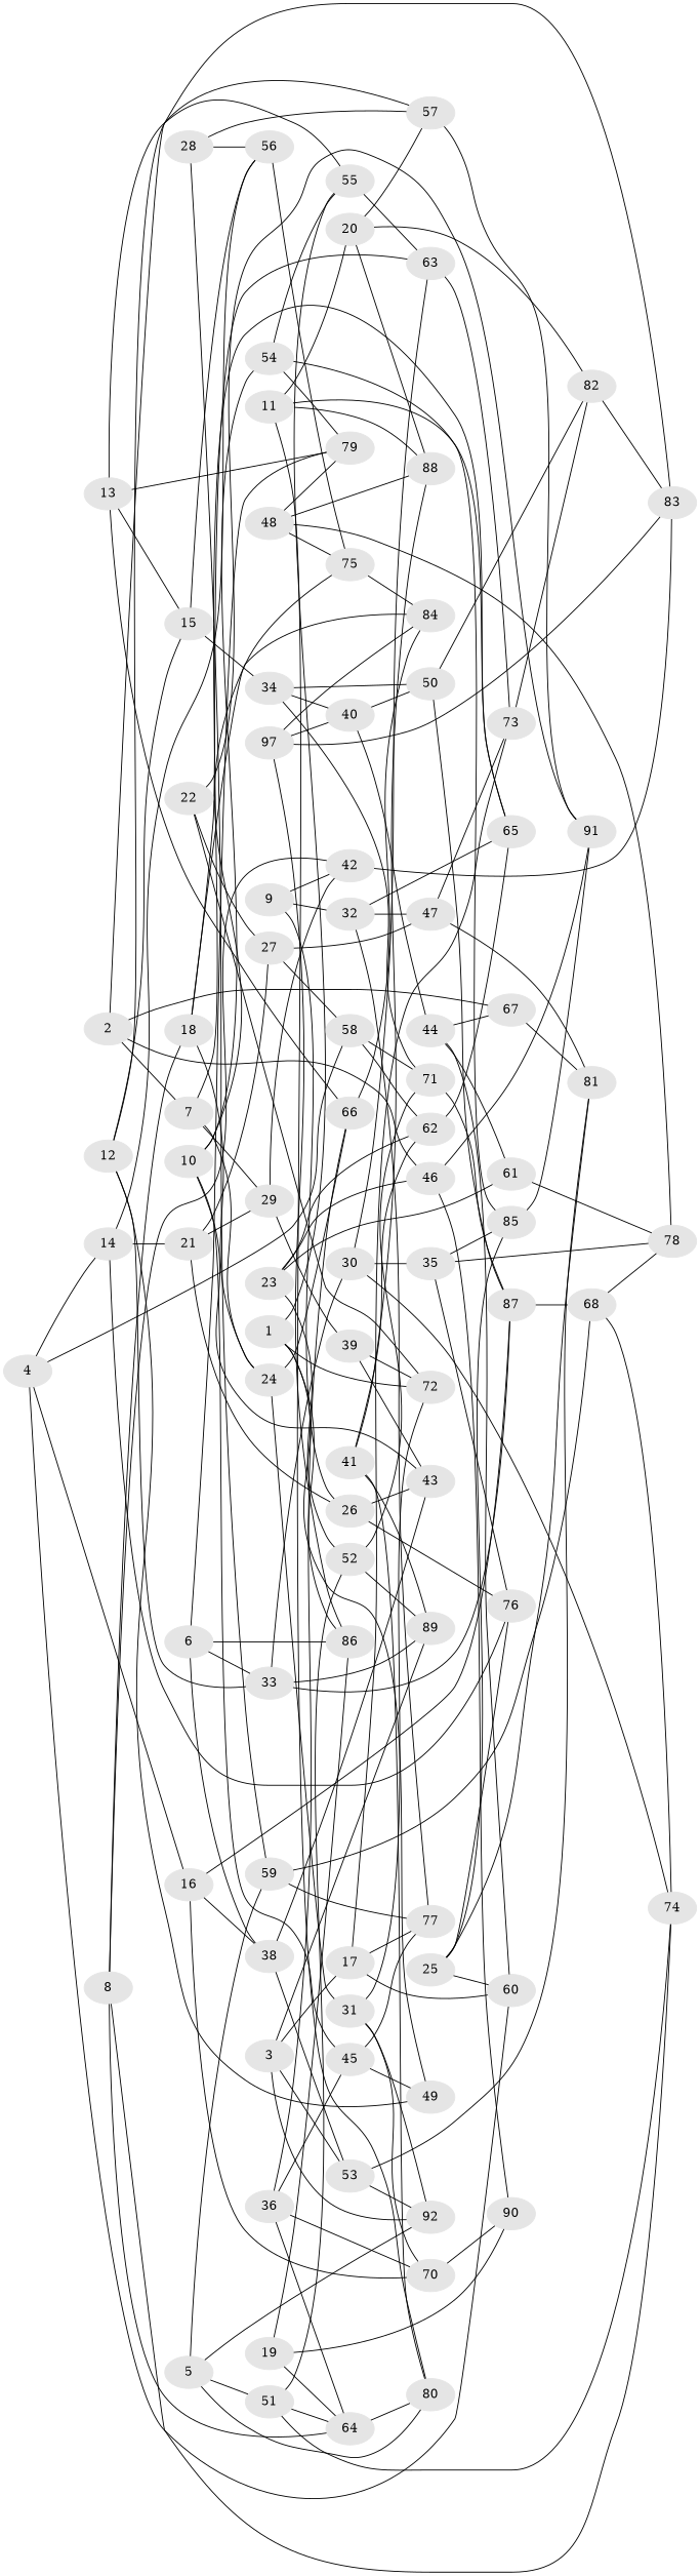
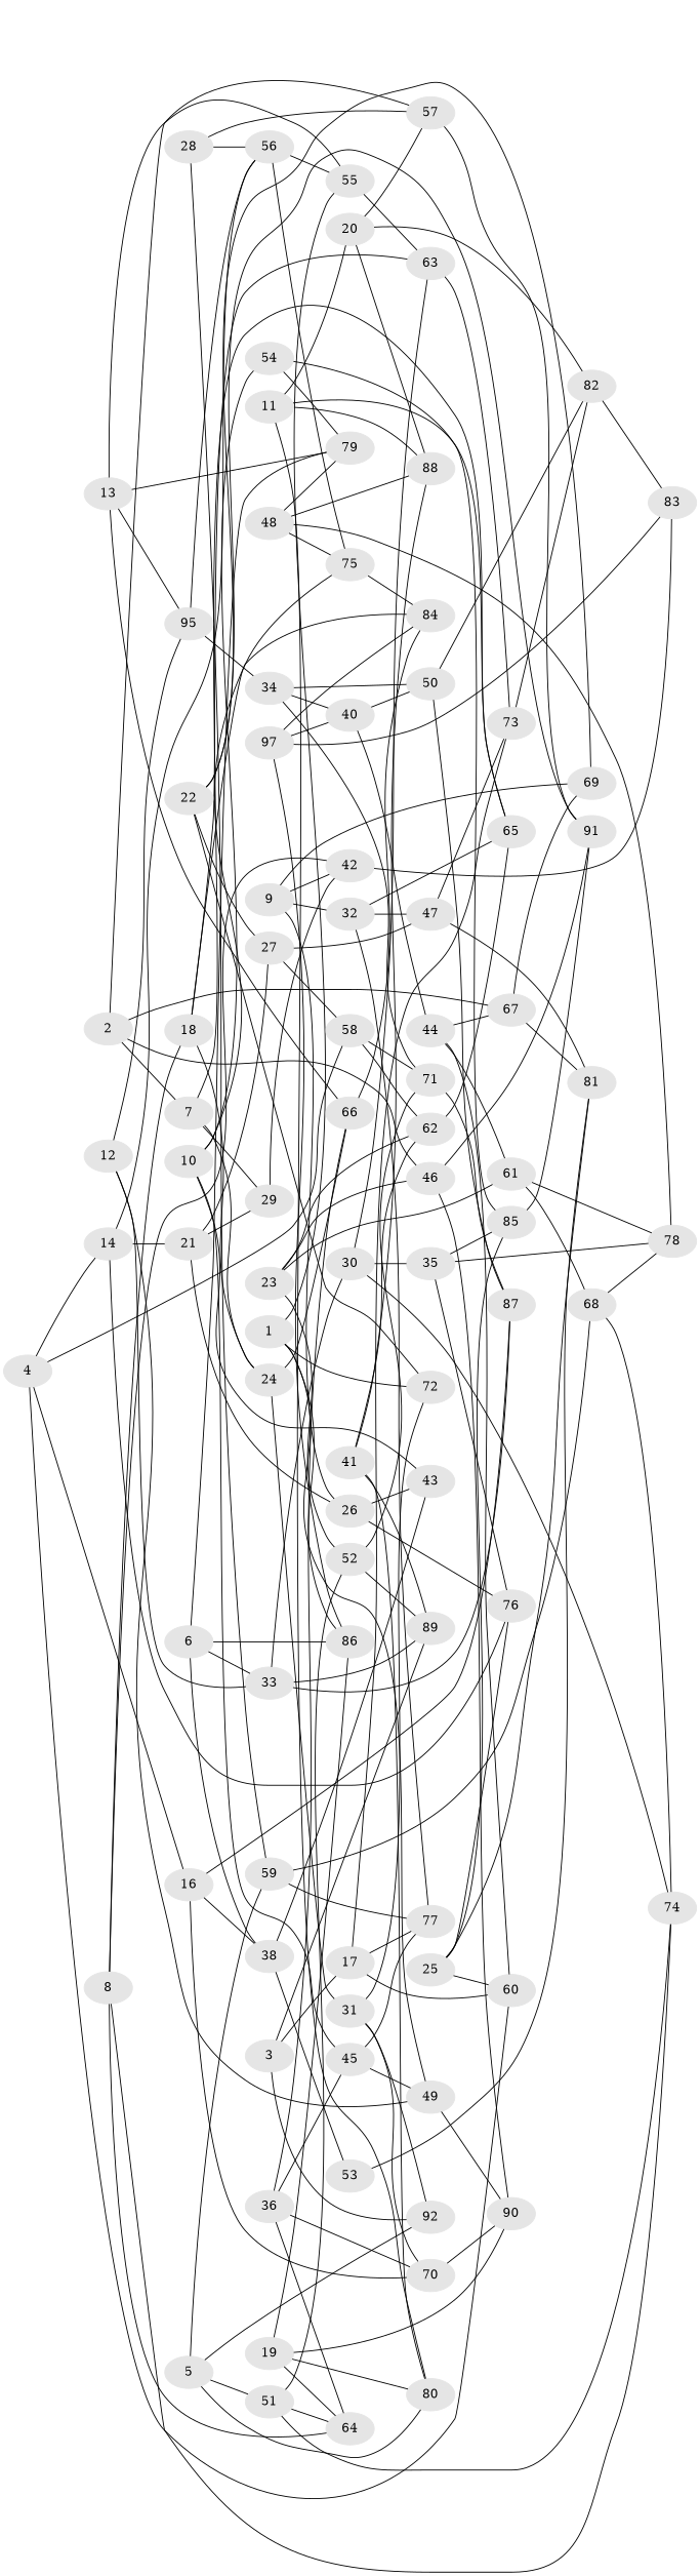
  graph {
    rankdir=LR
    node [color=gray90 style=filled]
    1
    49
    55
    72
    86
    90
    63
    2
    7
    46
    57
    67
    24
    29
    65
    91
+   69
    81
    3
    17
    53
    89
    92
    60
    73
    77
    4
    14
    16
    58
    21
    56
    76
    38
    70
    87
    62
    71
    5
    51
    59
    80
    64
    74
    52
    68
    6
    33
    79
    30
    43
    66
    31
    42
-   39
    8
    18
    84
    83
    9
    26
    32
    47
    10
    45
    54
    75
    85
    11
    20
    88
    82
    12
-   15
+   15 [label=95]
    34
    13
    27
    40
    50
    19
    22
    23
    61
    78
    25
    28
    35
    44
    36
    n90 [label=97]
    41
    48
    1 -- 49
    1 -- 55
    1 -- 72
    1 -- 86
+   49 -- 90
    55 -- 63
    63 -- 73
    2 -- 7
    2 -- 46
    2 -- 57
    2 -- 67
    7 -- 24
    7 -- 29
    7 -- 65
    46 -- 90
    46 -- 91
    57 -- 91
+   67 -- 69
    67 -- 81
    24 -- 66
    24 -- 31
    29 -- 42
-   29 -- 39
    3 -- 17
-   3 -- 53
    3 -- 89
    3 -- 92
    17 -- 60
    17 -- 73
    17 -- 77
    53 -- 81
-   53 -- 92
    73 -- 82
    4 -- 60
    4 -- 14
    4 -- 16
    4 -- 58
    14 -- 21
    14 -- 56
    14 -- 76
    16 -- 38
    16 -- 70
    16 -- 87
    58 -- 62
    58 -- 71
    21 -- 29
    21 -- 26
    21 -- 27
    56 -- 75
    38 -- 53
    38 -- 43
    70 -- 90
    62 -- 65
    71 -- 87
    5 -- 92
    5 -- 51
    5 -- 59
    5 -- 80
    51 -- 64
    51 -- 74
    51 -- 52
    59 -- 77
    59 -- 68
    52 -- 89
    52 -- 71
    68 -- 74
    68 -- 78
    6 -- 86
    6 -- 38
    6 -- 33
    6 -- 79
    33 -- 89
    33 -- 87
    33 -- 30
    30 -- 63
    30 -- 74
    30 -- 35
    66 -- 84
    31 -- 72
    31 -- 92
    31 -- 70
    42 -- 83
-   39 -- 72
-   39 -- 43
    8 -- 64
    8 -- 74
    8 -- 42
    8 -- 18
    18 -- 63
    18 -- 24
    18 -- 84
+   9 -- 69
    9 -- 42
    9 -- 26
    9 -- 32
    26 -- 76
    26 -- 43
    32 -- 65
    32 -- 77
    32 -- 47
    47 -- 81
    47 -- 73
    10 -- 43
    10 -- 45
    10 -- 54
    10 -- 75
    45 -- 49
    45 -- 77
-   54 -- 55
+   56 -- 55
    54 -- 79
    54 -- 85
    75 -- 84
    85 -- 91
    11 -- 65
    11 -- 80
    11 -- 20
    11 -- 88
    20 -- 57
    20 -- 88
    20 -- 82
    82 -- 83
    12 -- 49
    12 -- 33
-   12 -- 83
    12 -- 15
    15 -- 56
    15 -- 34
    34 -- 71
    34 -- 40
    34 -- 50
    13 -- 55
    13 -- 79
    13 -- 66
    13 -- 15
    27 -- 58
    27 -- 47
    40 -- 50
    40 -- 44
    50 -- 87
    50 -- 82
    19 -- 86
    19 -- 90
-   64 -- 80
+   19 -- 80
    19 -- 64
    22 -- 72
    22 -- 91
+   22 -- 69
    22 -- 27
    23 -- 46
    23 -- 62
    23 -- 52
    23 -- 61
-   87 -- 68
+   61 -- 68
    61 -- 78
    25 -- 81
    25 -- 60
    25 -- 76
    25 -- 85
    28 -- 57
    28 -- 56
    28 -- 59
    35 -- 76
    35 -- 85
    35 -- 78
    44 -- 67
    44 -- 60
    44 -- 61
    36 -- 70
    36 -- 64
    36 -- 66
    36 -- 45
    n90 -- 86
    n90 -- 84
    n90 -- 83
    n90 -- 40
    41 -- 89
    41 -- 62
    41 -- 80
    41 -- 88
    48 -- 79
    48 -- 75
    48 -- 88
    48 -- 78
  }
